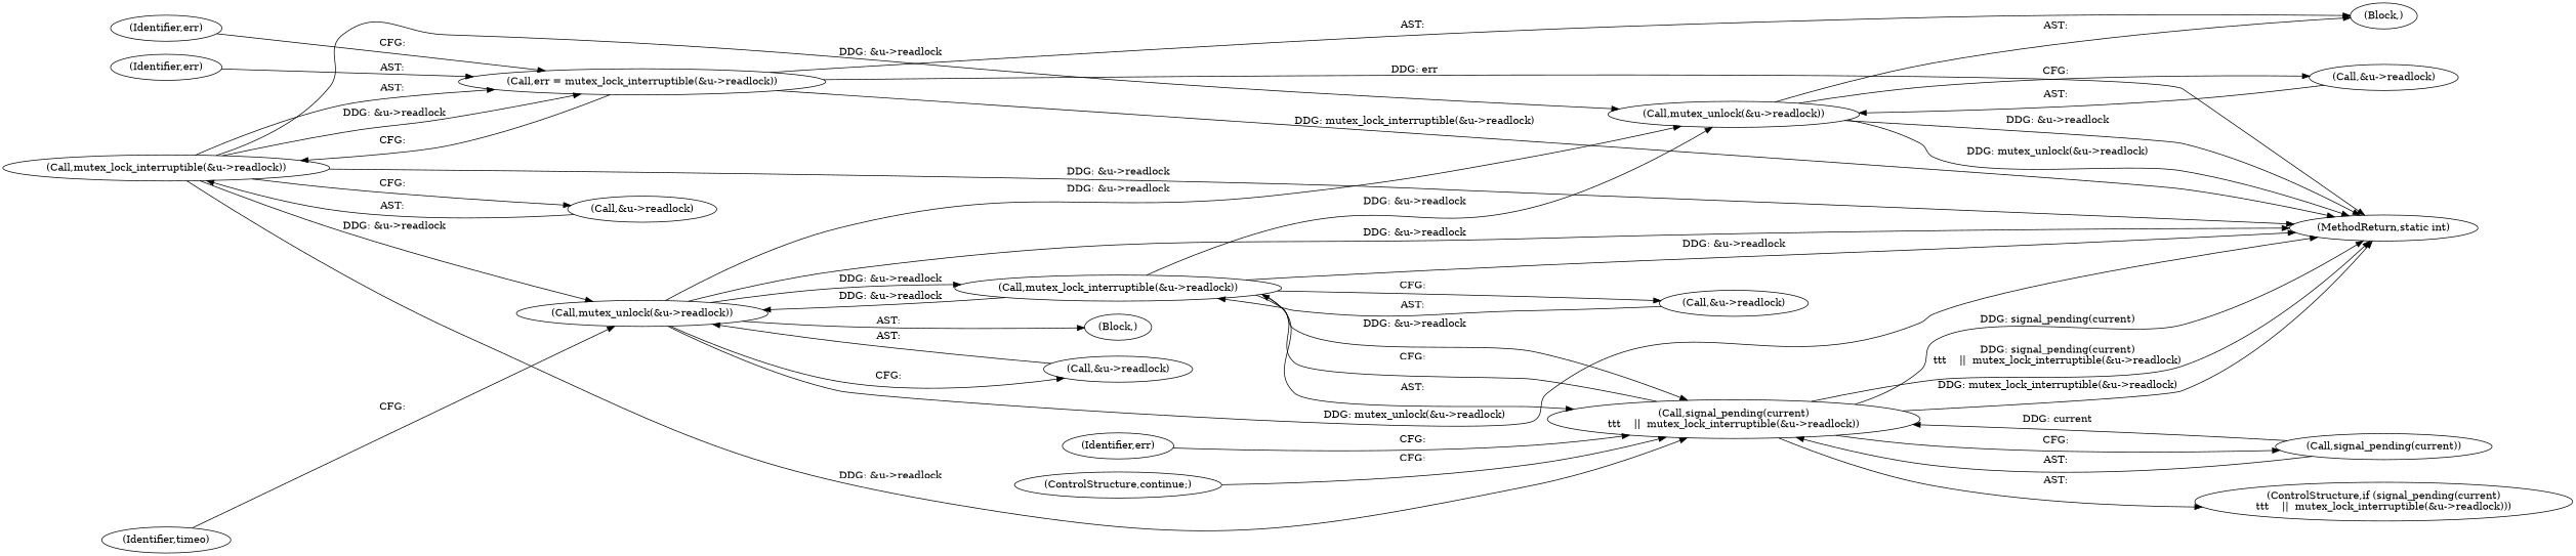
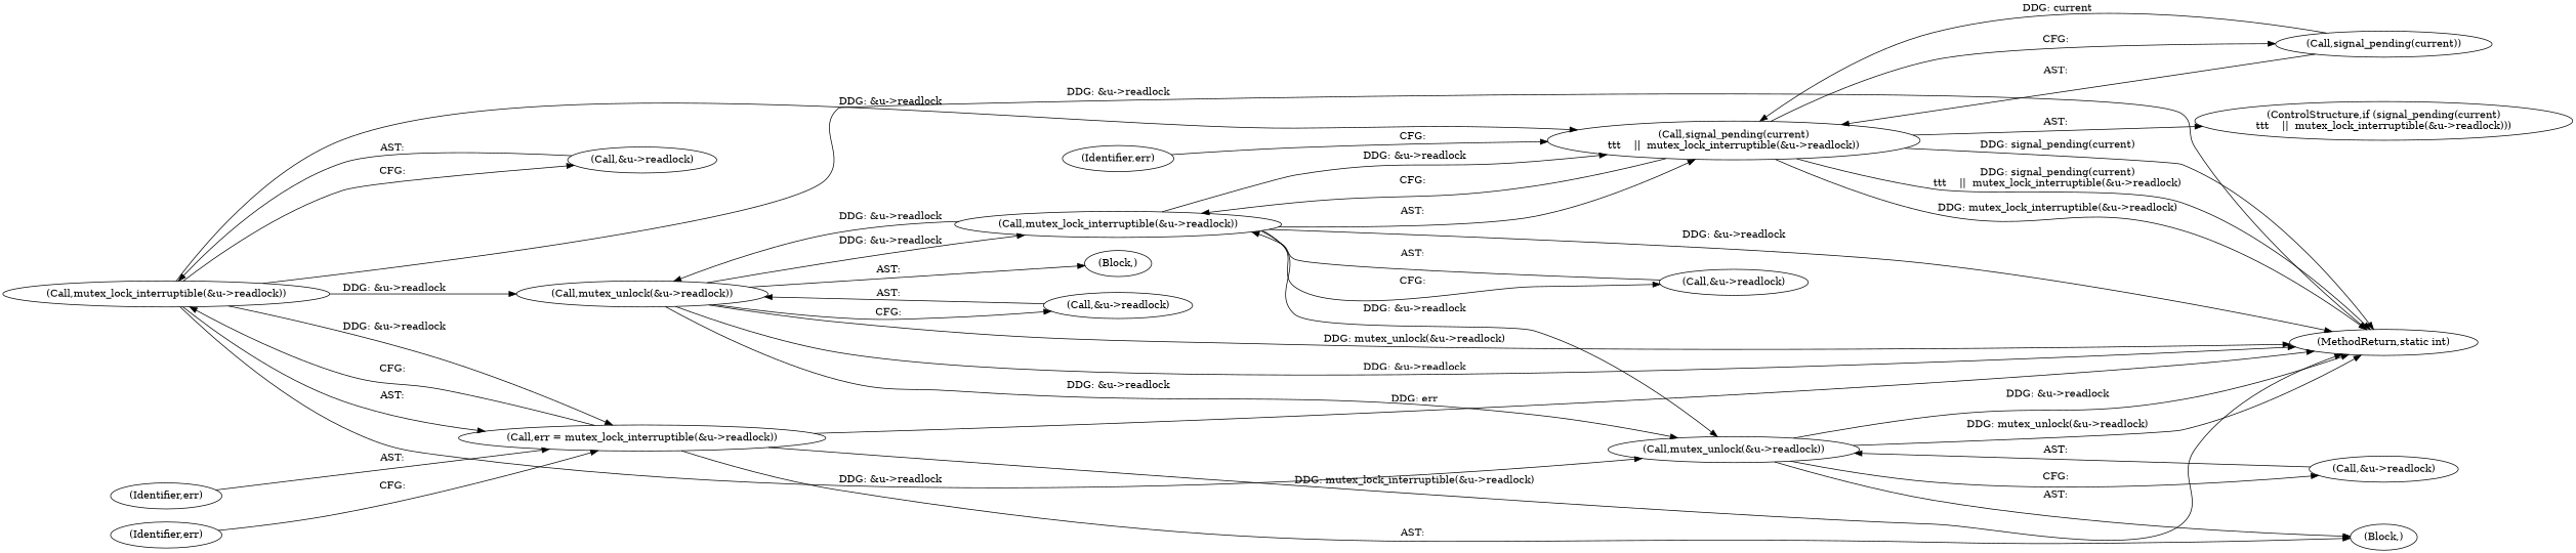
  digraph {
    rankdir=LR
    n1 [label="(Call,mutex_lock_interruptible(&u->readlock))"]
    n2 [label="(Call,err = mutex_lock_interruptible(&u->readlock))"]
    n3 [label="(Call,mutex_unlock(&u->readlock))"]
    n4 [label="(Call,signal_pending(current)\n\t\t\t    ||  mutex_lock_interruptible(&u->readlock))"]
    n5 [label="(Call,mutex_unlock(&u->readlock))"]
    n6 [label="(Call,&u->readlock)"]
    n7 [label="(MethodReturn,static int)"]
    n8 [label="(Block,)"]
    n9 [label="(Call,mutex_lock_interruptible(&u->readlock))"]
    n10 [label="(Block,)"]
    n11 [label="(Call,&u->readlock)"]
    n12 [label="(Call,signal_pending(current))"]
    n13 [label="(ControlStructure,if (signal_pending(current)\n\t\t\t    ||  mutex_lock_interruptible(&u->readlock)))"]
    n14 [label="(Call,&u->readlock)"]
    n15 [label="(Call,&u->readlock)"]
-   n16 [label="(Identifier,timeo)"]
-   n17 [label="(ControlStructure,continue;)"]
    n18 [label="(Identifier,err)"]
    n19 [label="(Identifier,err)"]
    n20 [label="(Identifier,err)"]
    n1 -> n2 [label="AST: "]
    n1 -> n2 [label="DDG: &u->readlock"]
    n1 -> n3 [label="DDG: &u->readlock"]
    n1 -> n4 [label="DDG: &u->readlock"]
    n1 -> n5 [label="DDG: &u->readlock"]
    n1 -> n6 [label="CFG: "]
    n1 -> n7 [label="DDG: &u->readlock"]
    n2 -> n1 [label="CFG: "]
    n2 -> n7 [label="DDG: err"]
    n2 -> n7 [label="DDG: mutex_lock_interruptible(&u->readlock)"]
    n2 -> n8 [label="AST: "]
    n3 -> n5 [label="DDG: &u->readlock"]
    n3 -> n7 [label="DDG: &u->readlock"]
    n3 -> n7 [label="DDG: mutex_unlock(&u->readlock)"]
    n3 -> n9 [label="DDG: &u->readlock"]
    n3 -> n10 [label="AST: "]
    n3 -> n11 [label="CFG: "]
    n4 -> n7 [label="DDG: mutex_lock_interruptible(&u->readlock)"]
    n4 -> n7 [label="DDG: signal_pending(current)"]
    n4 -> n7 [label="DDG: signal_pending(current)\n\t\t\t    ||  mutex_lock_interruptible(&u->readlock)"]
    n4 -> n9 [label="CFG: "]
    n4 -> n12 [label="CFG: "]
    n4 -> n13 [label="AST: "]
    n5 -> n7 [label="DDG: &u->readlock"]
    n5 -> n7 [label="DDG: mutex_unlock(&u->readlock)"]
    n5 -> n8 [label="AST: "]
    n5 -> n14 [label="CFG: "]
    n6 -> n1 [label="AST: "]
    n9 -> n3 [label="DDG: &u->readlock"]
    n9 -> n4 [label="AST: "]
    n9 -> n4 [label="DDG: &u->readlock"]
    n9 -> n5 [label="DDG: &u->readlock"]
    n9 -> n7 [label="DDG: &u->readlock"]
    n9 -> n15 [label="CFG: "]
    n11 -> n3 [label="AST: "]
    n12 -> n4 [label="AST: "]
    n12 -> n4 [label="DDG: current"]
    n14 -> n5 [label="AST: "]
    n15 -> n9 [label="AST: "]
-   n16 -> n3 [label="CFG: "]
-   n17 -> n4 [label="CFG: "]
    n18 -> n2 [label="AST: "]
    n19 -> n4 [label="CFG: "]
    n20 -> n2 [label="CFG: "]
  }
